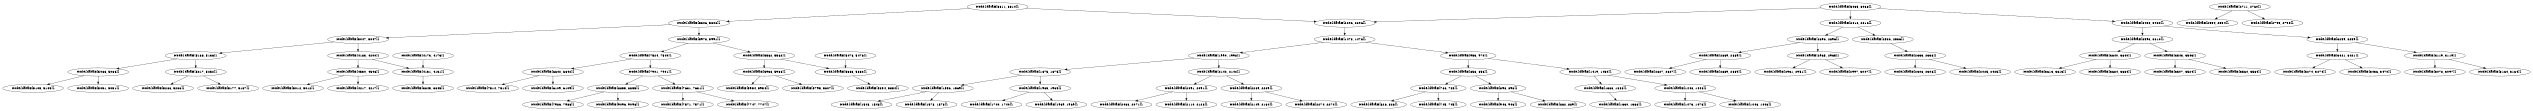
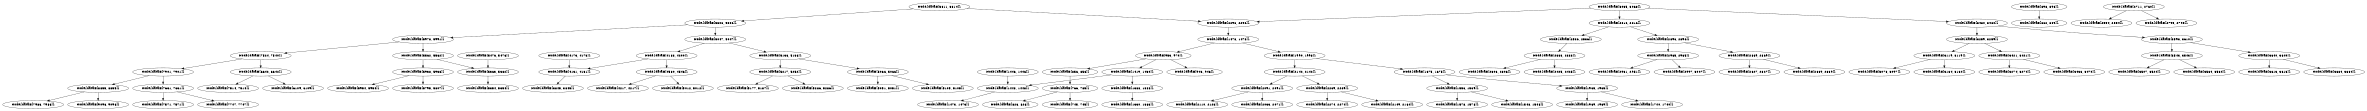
  digraph {
    n1 [label="Node{data=[3811, 3814]}"]
    n2 [label="Node{data=[2296, 2296]}"]
    n3 [label="Node{data=[5306, 5306]}"]
    n4 [label="Node{data=[1478, 1478]}"]
    n5 [label="Node{data=[5047, 5047]}"]
    n6 [label="Node{data=[5978, 5991]}"]
    n7 [label="Node{data=[953, 970]}"]
    n8 [label="Node{data=[1990, 1998]}"]
    n9 [label="Node{data=[3035, 3068]}"]
    n10 [label="Node{data=[2816, 2816]}"]
    n11 [label="Node{data=[3480, 3480]}"]
    n12 [label="Node{data=[856, 856]}"]
    n13 [label="Node{data=[1419, 1430]}"]
    n14 [label="Node{data=[1675, 1675]}"]
    n15 [label="Node{data=[2142, 2142]}"]
    n16 [label="Node{data=[766, 785]}"]
    n17 [label="Node{data=[898, 898]}"]
    n18 [label="Node{data=[1388, 1388]}"]
    n19 [label="Node{data=[1448, 1448]}"]
    n20 [label="Node{data=[745, 745]}"]
    n21 [label="Node{data=[826, 826]}"]
    n22 [label="Node{data=[862, 889]}"]
    n23 [label="Node{data=[946, 946]}"]
    n24 [label="Node{data=[1330, 1363]}"]
    n25 [label="Node{data=[1446, 1446]}"]
    n26 [label="Node{data=[1473, 1473]}"]
    n27 [label="Node{data=[1556, 1569]}"]
    n28 [label="Node{data=[1965, 1965]}"]
    n29 [label="Node{data=[2091, 2091]}"]
    n30 [label="Node{data=[2269, 2269]}"]
    n31 [label="Node{data=[1548, 1548]}"]
    n32 [label="Node{data=[1578, 1578]}"]
    n33 [label="Node{data=[1740, 1740]}"]
    n34 [label="Node{data=[1969, 1969]}"]
    n35 [label="Node{data=[2033, 2071]}"]
    n36 [label="Node{data=[2110, 2123]}"]
    n37 [label="Node{data=[2149, 2164]}"]
    n38 [label="Node{data=[2274, 2274]}"]
    n39 [label="Node{data=[2536, 2536]}"]
    n40 [label="Node{data=[2896, 2896]}"]
    n41 [label="Node{data=[3259, 3259]}"]
    n42 [label="Node{data=[3593, 3610]}"]
    n43 [label="Node{data=[2333, 2333]}"]
    n44 [label="Node{data=[2869, 2869]}"]
    n45 [label="Node{data=[2965, 2965]}"]
    n46 [label="Node{data=[2306, 2306]}"]
    n47 [label="Node{data=[2425, 2425]}"]
    n48 [label="Node{data=[2711, 2760]}"]
    n49 [label="Node{data=[2554, 2554]}"]
    n50 [label="Node{data=[2795, 2795]}"]
    n51 [label="Node{data=[2827, 2827]}"]
    n52 [label="Node{data=[2889, 2889]}"]
    n53 [label="Node{data=[2931, 2951]}"]
    n54 [label="Node{data=[2997, 3007]}"]
    n55 [label="Node{data=[3119, 3119]}"]
    n56 [label="Node{data=[3421, 3421]}"]
    n57 [label="Node{data=[3543, 3543]}"]
    n58 [label="Node{data=[3640, 3640]}"]
    n59 [label="Node{data=[3078, 3097]}"]
    n60 [label="Node{data=[3164, 3164]}"]
    n61 [label="Node{data=[3274, 3274]}"]
    n62 [label="Node{data=[3436, 3470]}"]
    n63 [label="Node{data=[3507, 3524]}"]
    n64 [label="Node{data=[3564, 3564]}"]
    n65 [label="Node{data=[3613, 3613]}"]
    n66 [label="Node{data=[3684, 3684]}"]
    n67 [label="Node{data=[4183, 4200]}"]
    n68 [label="Node{data=[5136, 5136]}"]
    n69 [label="Node{data=[5562, 5562]}"]
    n70 [label="Node{data=[7524, 7540]}"]
    n71 [label="Node{data=[4131, 4131]}"]
    n72 [label="Node{data=[4530, 4546]}"]
    n73 [label="Node{data=[5066, 5066]}"]
    n74 [label="Node{data=[5217, 5252]}"]
    n75 [label="Node{data=[3845, 3845]}"]
    n76 [label="Node{data=[4217, 4217]}"]
    n77 [label="Node{data=[5012, 5012]}"]
    n78 [label="Node{data=[4173, 4173]}"]
    n79 [label="Node{data=[5051, 5051]}"]
    n80 [label="Node{data=[5105, 5105]}"]
    n81 [label="Node{data=[5177, 5187]}"]
    n82 [label="Node{data=[5286, 5286]}"]
    n83 [label="Node{data=[5363, 5382]}"]
    n84 [label="Node{data=[5938, 5938]}"]
    n85 [label="Node{data=[6642, 6642]}"]
    n86 [label="Node{data=[7901, 7901]}"]
    n87 [label="Node{data=[5354, 5354]}"]
    n88 [label="Node{data=[5795, 5807]}"]
    n89 [label="Node{data=[5954, 5954]}"]
    n90 [label="Node{data=[5476, 5476]}"]
    n91 [label="Node{data=[6109, 6109]}"]
    n92 [label="Node{data=[7514, 7514]}"]
    n93 [label="Node{data=[7631, 7631]}"]
    n94 [label="Node{data=[8855, 8855]}"]
    n95 [label="Node{data=[7571, 7571]}"]
    n96 [label="Node{data=[7747, 7747]}"]
    n97 [label="Node{data=[7986, 7986]}"]
    n98 [label="Node{data=[9096, 9096]}"]
    n1 -> n2
    n1 -> n3
    n2 -> n4
    n3 -> n5
    n3 -> n6
    n4 -> n7
    n4 -> n8
    n5 -> n67
    n5 -> n68
    n6 -> n69
    n6 -> n70
    n7 -> n12
    n7 -> n13
    n8 -> n14
    n8 -> n15
    n9 -> n2
    n9 -> n10
    n9 -> n11
    n10 -> n39
    n10 -> n40
    n11 -> n41
    n11 -> n42
    n12 -> n16
-   n12 -> n17
    n13 -> n18
    n13 -> n19
    n14 -> n27
    n14 -> n28
    n15 -> n29
    n15 -> n30
    n16 -> n20
    n16 -> n21
    n17 -> n22
-   n17 -> n23
+   n7 -> n23
    n18 -> n24
-   n19 -> n25
+   n25 -> n19
    n19 -> n26
    n27 -> n31
    n27 -> n32
    n28 -> n33
    n28 -> n34
    n29 -> n35
    n29 -> n36
    n30 -> n37
    n30 -> n38
    n39 -> n43
    n40 -> n44
    n40 -> n45
    n41 -> n55
    n41 -> n56
    n42 -> n57
    n42 -> n58
    n43 -> n46
    n43 -> n47
    n44 -> n51
    n44 -> n52
    n45 -> n53
    n45 -> n54
    n48 -> n49
    n48 -> n50
    n55 -> n59
    n55 -> n60
    n56 -> n61
    n56 -> n62
    n57 -> n63
    n57 -> n64
    n58 -> n65
    n58 -> n66
    n67 -> n71
    n67 -> n72
    n68 -> n73
    n68 -> n74
    n69 -> n83
    n69 -> n84
    n70 -> n85
    n70 -> n86
    n71 -> n75
    n72 -> n76
    n72 -> n77
    n73 -> n79
    n73 -> n80
    n74 -> n81
    n74 -> n82
    n78 -> n71
    n83 -> n87
    n84 -> n88
    n84 -> n89
    n85 -> n91
    n85 -> n92
    n86 -> n93
    n86 -> n94
    n90 -> n83
    n93 -> n95
    n93 -> n96
    n94 -> n97
    n94 -> n98
  }
